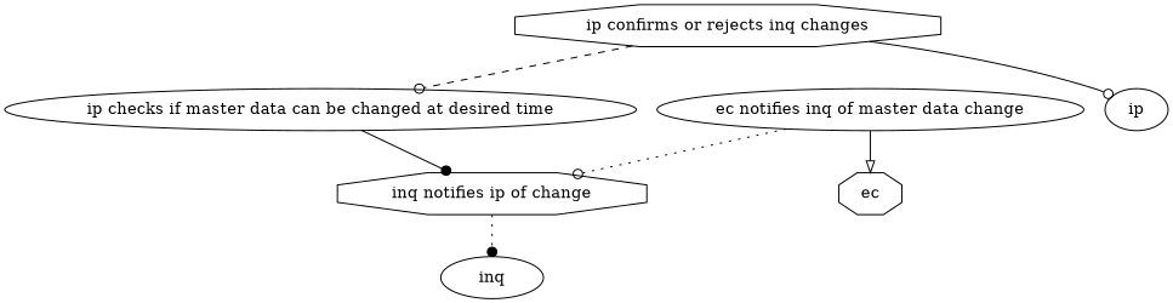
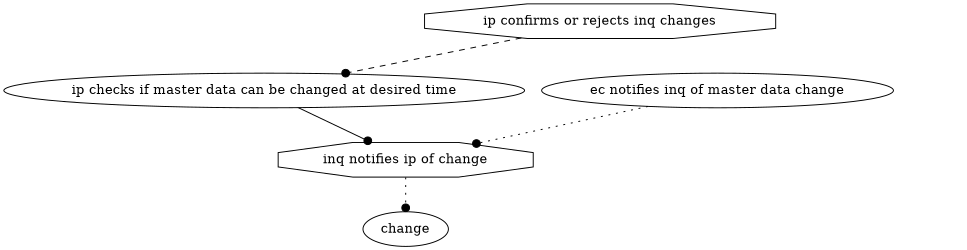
  strict digraph {
    node [shape=ellipse]
    edge [arrowhead=dot attrs="{'type': 'flow', 'label': 'flow'}" style=solid]
    "ec notifies inq of master data change" [attrs="{'type': 'Activity', 'label': 'ec notifies inq of master data change'}"]
    "inq notifies ip of change" [attrs="{'type': 'Activity', 'label': 'inq notifies ip of change'}" shape=octagon]
-   ec [attrs="{'type': 'Actor', 'label': 'ec'}" shape=octagon]
-   inq [attrs="{'type': 'Actor', 'label': 'inq'}"]
+   inq [attrs="{'type': 'Actor', 'label': 'inq'}" label=change]
    "ip checks if master data can be changed at desired time" [attrs="{'type': 'Activity', 'label': 'ip checks if master data can be changed at desired time'}"]
    "ip confirms or rejects inq changes" [attrs="{'type': 'Activity', 'label': 'ip confirms or rejects inq changes'}" shape=octagon]
-   ip [attrs="{'type': 'Actor', 'label': 'ip'}"]
-   "ec notifies inq of master data change" -> "inq notifies ip of change" [arrowhead=odot style=dotted]
-   "ec notifies inq of master data change" -> ec [arrowhead=onormal attrs="{'type': 'actor performer', 'label': 'actor performer'}"]
+   "ec notifies inq of master data change" -> "inq notifies ip of change" [style=dotted]
    "inq notifies ip of change" -> inq [attrs="{'type': 'actor performer', 'label': 'actor performer'}" style=dotted]
    "ip checks if master data can be changed at desired time" -> "inq notifies ip of change"
-   "ip confirms or rejects inq changes" -> "ip checks if master data can be changed at desired time" [arrowhead=odot style=dashed]
-   "ip confirms or rejects inq changes" -> ip [arrowhead=odot attrs="{'type': 'actor performer', 'label': 'actor performer'}"]
+   "ip confirms or rejects inq changes" -> "ip checks if master data can be changed at desired time" [style=dashed]
  }
